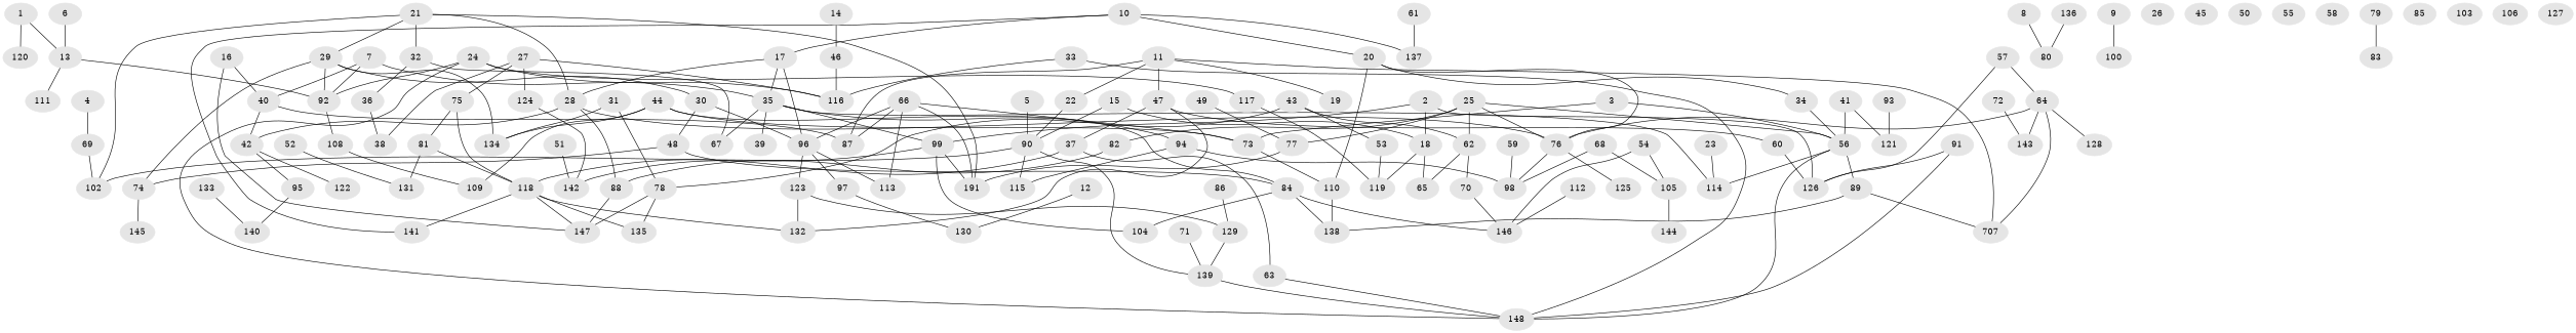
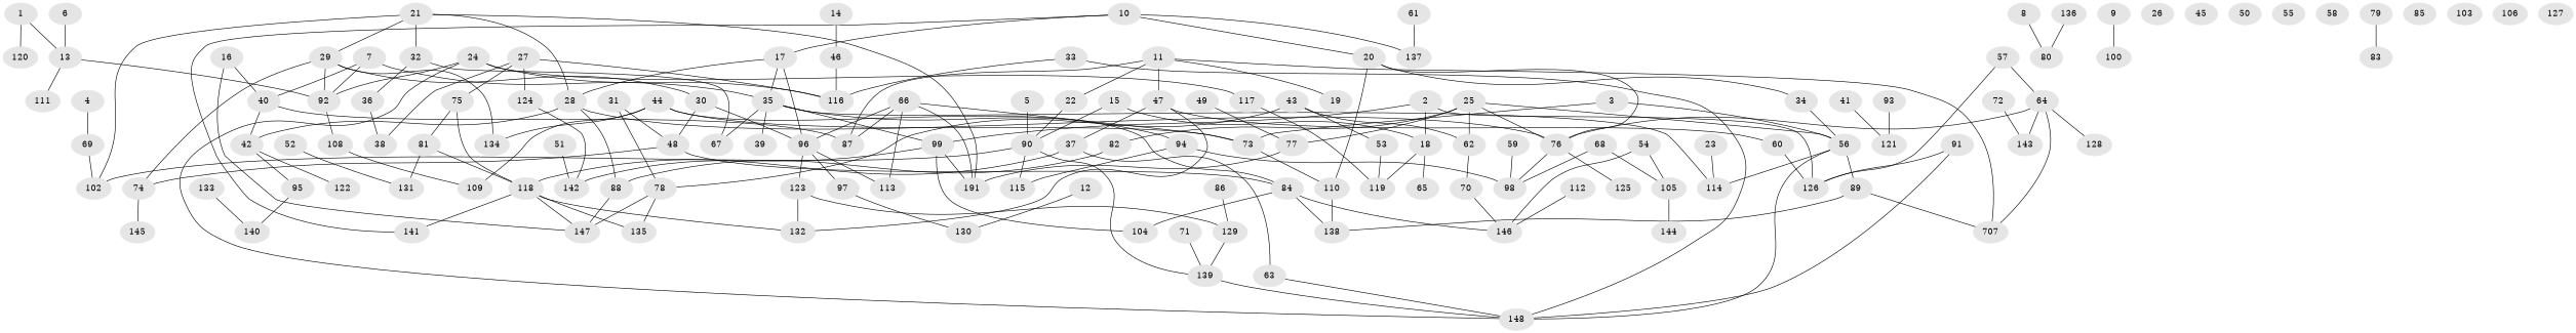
  graph {
    node [color=gray90 style=filled]
    1
    13
    120
    92
    111
    2
    18
    99
    126
    65
    119
    n12 [label=191]
    142
    104
    3
    56
    73
    114
    148
    89
    110
    4
    69
    102
    5
    90
    139
    115
    6
    7
    35
    40
    67
    39
    94
    87
    42
    108
    8
    80
    9
    100
    10
    17
    20
    137
    141
    28
    96
    34
    76
    11
    19
    22
    47
    n56 [label=707]
    37
    60
    132
    12
    130
    63
    118
    14
    46
    116
    15
    16
    147
    88
    113
    97
    123
    98
    125
    138
    21
    29
    32
    30
    74
    134
    36
    23
    24
    117
    25
    62
    77
    82
    70
    26
    27
    38
    75
    124
    81
    95
    122
    48
    145
    84
    31
    78
    135
    33
    41
    121
    140
    43
    53
    44
    109
    146
    45
    49
    50
    51
    52
    131
    54
    105
    144
    55
    57
    64
    128
    143
    58
    59
    61
    66
    68
    71
    72
    79
    83
    85
    86
    129
    91
    93
    103
    106
    112
    127
    133
    136
    1 -- 13
    1 -- 120
    13 -- 92
    13 -- 111
    92 -- 108
    2 -- 18
    2 -- 99
    2 -- 126
    18 -- 65
    18 -- 119
    99 -- n12
    99 -- 142
    99 -- 104
    3 -- 56
    3 -- 73
    56 -- 114
    56 -- 148
    56 -- 89
    73 -- 110
    89 -- n56
    89 -- 138
    110 -- 138
    4 -- 69
    69 -- 102
    5 -- 90
    90 -- 102
    90 -- 139
    90 -- 115
    139 -- 148
    6 -- 13
    7 -- 92
    7 -- 35
    7 -- 40
    35 -- 99
    35 -- 114
    35 -- 67
    35 -- 39
    35 -- 94
    40 -- 87
    40 -- 42
    94 -- 115
    94 -- 98
    42 -- 95
    42 -- 122
    108 -- 109
    8 -- 80
    9 -- 100
    10 -- 17
    10 -- 20
    10 -- 137
    10 -- 141
    17 -- 35
    17 -- 28
    17 -- 96
    20 -- 110
    20 -- 34
    20 -- 76
    28 -- 42
    28 -- 76
    28 -- 88
    96 -- 113
    96 -- 97
    96 -- 123
    34 -- 56
    76 -- 98
    76 -- 125
    11 -- 87
    11 -- 19
    11 -- 22
    11 -- 47
    11 -- n56
    22 -- 90
    47 -- 37
    47 -- 60
    47 -- 132
    37 -- 63
    37 -- 118
    60 -- 126
    12 -- 130
    63 -- 148
    118 -- 141
    118 -- 132
    118 -- 147
    118 -- 135
    14 -- 46
    46 -- 116
    15 -- 18
    15 -- 90
    16 -- 40
    16 -- 147
    88 -- 147
    97 -- 130
    123 -- 132
    123 -- 129
    21 -- n12
    21 -- 102
    21 -- 28
    21 -- 29
    21 -- 32
    29 -- 92
    29 -- 30
    29 -- 74
    29 -- 134
    32 -- 67
    32 -- 36
    30 -- 96
    30 -- 48
    74 -- 145
    36 -- 38
    23 -- 114
    24 -- 92
    24 -- 148
    24 -- 116
    24 -- 117
    117 -- 119
    25 -- 56
    25 -- 76
    25 -- 62
    25 -- 77
    25 -- 82
-   62 -- 65
    62 -- 70
    77 -- n12
    82 -- 88
    70 -- 146
    27 -- 116
    27 -- 38
    27 -- 75
    27 -- 124
    75 -- 118
    75 -- 81
    124 -- 142
    81 -- 118
    81 -- 131
    95 -- 140
    48 -- 74
    48 -- 84
    84 -- 104
    84 -- 138
    84 -- 146
-   31 -- 134
+   31 -- 48
    31 -- 78
    78 -- 147
    78 -- 135
    33 -- 148
    33 -- 116
-   41 -- 56
    41 -- 121
    43 -- 62
    43 -- 78
    43 -- 53
    53 -- 119
    44 -- 73
    44 -- 134
    44 -- 84
    44 -- 109
    49 -- 77
    51 -- 142
    52 -- 131
    54 -- 146
    54 -- 105
    105 -- 144
    57 -- 126
    57 -- 64
    64 -- 76
    64 -- n56
    64 -- 128
    64 -- 143
    59 -- 98
    61 -- 137
    66 -- n12
    66 -- 73
    66 -- 87
    66 -- 96
    66 -- 113
    68 -- 98
    68 -- 105
    71 -- 139
    72 -- 143
    79 -- 83
    86 -- 129
    129 -- 139
    91 -- 126
    91 -- 148
    93 -- 121
    112 -- 146
    133 -- 140
    136 -- 80
  }
